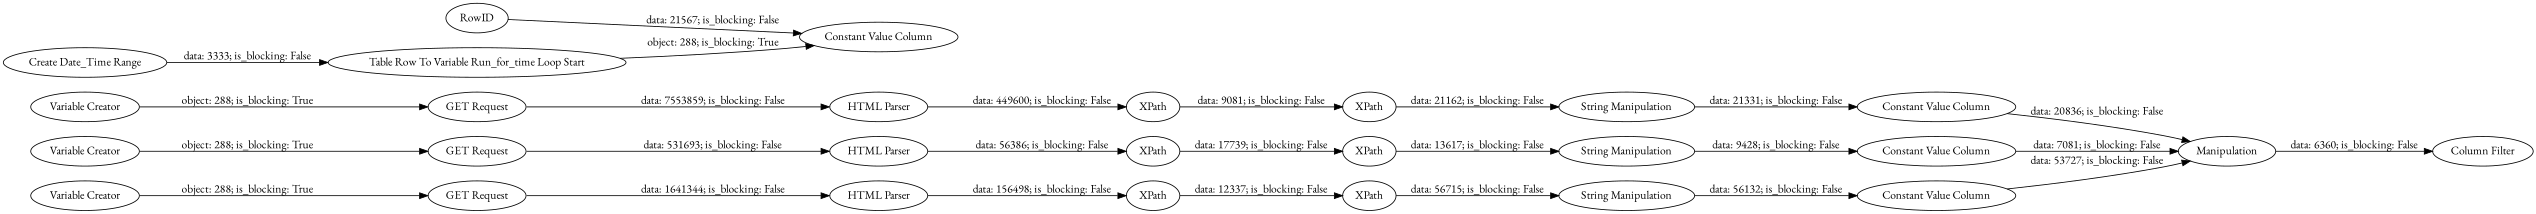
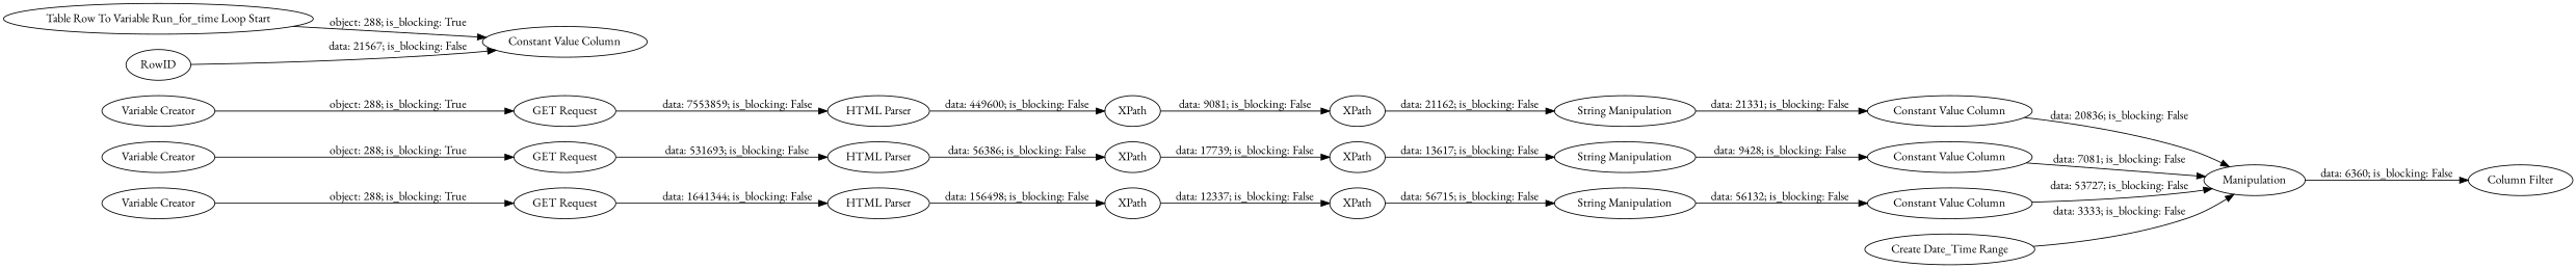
  digraph {
    fontname="EB Garamond"
    rankdir=LR
    node [fontname="EB Garamond"]
    edge [fontname="EB Garamond"]
    n1 [label="Variable Creator"]
    n2 [label="GET Request"]
    n3 [label="HTML Parser"]
    n4 [label=XPath]
    n5 [label=XPath]
    n6 [label="String Manipulation"]
    n7 [label="Constant Value Column"]
    n8 [label=Manipulation]
    n9 [label="Column Filter"]
    n10 [label=XPath]
    n11 [label=XPath]
    n12 [label="String Manipulation"]
    n13 [label="Constant Value Column"]
    n14 [label="GET Request"]
    n15 [label="HTML Parser"]
    n16 [label=XPath]
    n17 [label="Table Row To Variable Run_for_time Loop Start"]
    n18 [label="Constant Value Column"]
    n19 [label=XPath]
    n20 [label="String Manipulation"]
    n21 [label="Constant Value Column"]
    n22 [label="Create Date_Time Range"]
    n23 [label="Variable Creator"]
    n24 [label="GET Request"]
    n25 [label="HTML Parser"]
    n26 [label="Variable Creator"]
    n27 [label=RowID]
    n1 -> n2 [label="object: 288; is_blocking: True"]
    n2 -> n3 [label="data: 7553859; is_blocking: False"]
    n3 -> n10 [label="data: 449600; is_blocking: False"]
    n4 -> n5 [label="data: 17739; is_blocking: False"]
    n5 -> n6 [label="data: 13617; is_blocking: False"]
    n6 -> n13 [label="data: 9428; is_blocking: False"]
    n7 -> n8 [label="data: 20836; is_blocking: False"]
    n8 -> n9 [label="data: 6360; is_blocking: False"]
    n10 -> n11 [label="data: 9081; is_blocking: False"]
    n11 -> n12 [label="data: 21162; is_blocking: False"]
    n12 -> n7 [label="data: 21331; is_blocking: False"]
    n13 -> n8 [label="data: 7081; is_blocking: False"]
    n14 -> n15 [label="data: 1641344; is_blocking: False"]
    n15 -> n16 [label="data: 156498; is_blocking: False"]
    n16 -> n19 [label="data: 12337; is_blocking: False"]
    n17 -> n18 [label="object: 288; is_blocking: True"]
    n19 -> n20 [label="data: 56715; is_blocking: False"]
    n20 -> n21 [label="data: 56132; is_blocking: False"]
    n21 -> n8 [label="data: 53727; is_blocking: False"]
-   n22 -> n17 [label="data: 3333; is_blocking: False"]
+   n22 -> n8 [label="data: 3333; is_blocking: False"]
    n23 -> n24 [label="object: 288; is_blocking: True"]
    n24 -> n25 [label="data: 531693; is_blocking: False"]
    n25 -> n4 [label="data: 56386; is_blocking: False"]
    n26 -> n14 [label="object: 288; is_blocking: True"]
    n27 -> n18 [label="data: 21567; is_blocking: False"]
  }
